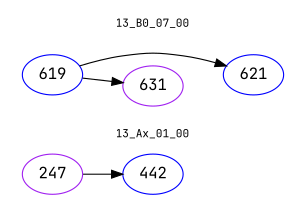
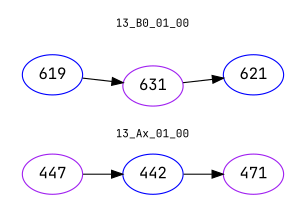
  digraph {
    fontname="JetBrains Mono"
    rankdir=LR
    node [color=blue fontname="JetBrains Mono"]
    edge [color=black fontname="JetBrains Mono"]
    n1 [label=442]
-   n3 [color=purple label=247]
+   n2 [color=purple label=471]
+   n3 [color=purple label=447]
    n4 [label=619]
    n5 [color=purple label=631]
    n6 [label=621]
    subgraph cluster_1 {
      color=white
      fontsize=10
      label="13_Ax_01_00"
      n1
+     n2
      n3
    }
    subgraph cluster_2 {
      color=white
      fontsize=10
-     label="13_B0_07_00"
+     label="13_B0_01_00"
      n4
      n5
      n6
    }
+   n1 -> n2
    n3 -> n1
    n4 -> n5
-   n4 -> n6
+   n5 -> n6
  }
